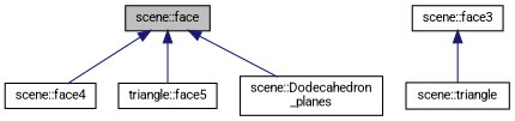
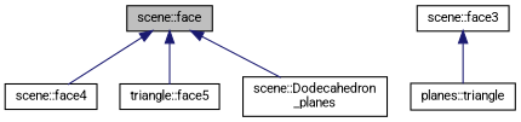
  digraph {
    fontname=Roboto
    rankdir=TB
    node [color=black fillcolor=white fontname=Roboto fontsize=10 shape=record style=filled]
    edge [color=midnightblue dir=back fontname=Roboto fontsize=10 labelfontname=Helvetica labelfontsize=10 style=solid]
    n1 [fillcolor=grey75 fontcolor=black height=0.2 label="scene::face" width=0.4]
    n2 [height=0.2 label="scene::face4" width=0.4]
    n3 [height=0.2 label="triangle::face5" width=0.4]
    n4 [height=0.2 label="scene::Dodecahedron\l_planes" width=0.4]
    n5 [height=0.2 label="scene::face3" width=0.4]
-   n6 [height=0.2 label="scene::triangle" width=0.4]
+   n6 [height=0.2 label="planes::triangle" width=0.4]
    n1 -> n2
    n1 -> n3
    n1 -> n4
    n5 -> n6
  }
